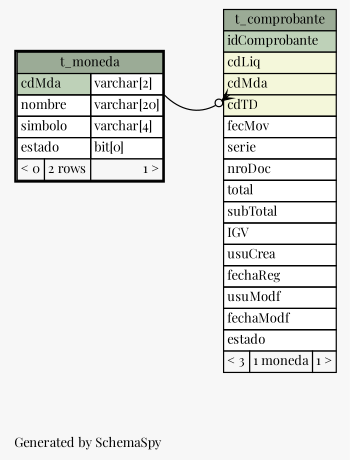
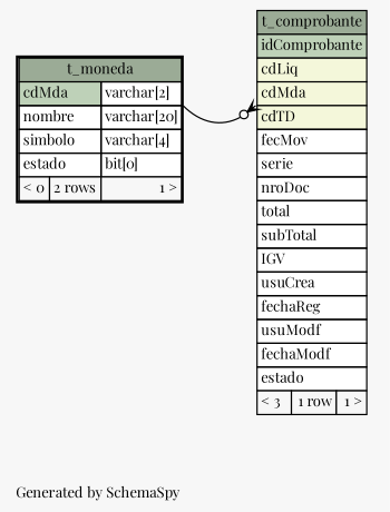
  digraph {
    bgcolor="#f7f7f7"
    fontname="Playfair Display"
    fontsize=11
    label="\nGenerated by SchemaSpy"
    labeljust=l
    nodesep=0.18
    rankdir=RL
    ranksep=0.46
    node [fontname="Playfair Display" fontsize=11 shape=plaintext]
-   n1 [label=<     <TABLE BORDER="0" CELLBORDER="1" CELLSPACING="0" BGCOLOR="#ffffff">       <TR><TD COLSPAN="3" BGCOLOR="#9bab96" ALIGN="CENTER">t_comprobante</TD></TR>       <TR><TD PORT="idComprobante" COLSPAN="3" BGCOLOR="#bed1b8" ALIGN="LEFT">idComprobante</TD></TR>       <TR><TD PORT="cdLiq" COLSPAN="3" BGCOLOR="#f4f7da" ALIGN="LEFT">cdLiq</TD></TR>       <TR><TD PORT="cdMda" COLSPAN="3" BGCOLOR="#f4f7da" ALIGN="LEFT">cdMda</TD></TR>       <TR><TD PORT="cdTD" COLSPAN="3" BGCOLOR="#f4f7da" ALIGN="LEFT">cdTD</TD></TR>       <TR><TD PORT="fecMov" COLSPAN="3" ALIGN="LEFT">fecMov</TD></TR>       <TR><TD PORT="serie" COLSPAN="3" ALIGN="LEFT">serie</TD></TR>       <TR><TD PORT="nroDoc" COLSPAN="3" ALIGN="LEFT">nroDoc</TD></TR>       <TR><TD PORT="total" COLSPAN="3" ALIGN="LEFT">total</TD></TR>       <TR><TD PORT="subTotal" COLSPAN="3" ALIGN="LEFT">subTotal</TD></TR>       <TR><TD PORT="IGV" COLSPAN="3" ALIGN="LEFT">IGV</TD></TR>       <TR><TD PORT="usuCrea" COLSPAN="3" ALIGN="LEFT">usuCrea</TD></TR>       <TR><TD PORT="fechaReg" COLSPAN="3" ALIGN="LEFT">fechaReg</TD></TR>       <TR><TD PORT="usuModf" COLSPAN="3" ALIGN="LEFT">usuModf</TD></TR>       <TR><TD PORT="fechaModf" COLSPAN="3" ALIGN="LEFT">fechaModf</TD></TR>       <TR><TD PORT="estado" COLSPAN="3" ALIGN="LEFT">estado</TD></TR>       <TR><TD ALIGN="LEFT" BGCOLOR="#f7f7f7">&lt; 3</TD><TD ALIGN="RIGHT" BGCOLOR="#f7f7f7">1 moneda</TD><TD ALIGN="RIGHT" BGCOLOR="#f7f7f7">1 &gt;</TD></TR>     </TABLE>>]
+   n1 [label=<     <TABLE BORDER="0" CELLBORDER="1" CELLSPACING="0" BGCOLOR="#ffffff">       <TR><TD COLSPAN="3" BGCOLOR="#9bab96" ALIGN="CENTER">t_comprobante</TD></TR>       <TR><TD PORT="idComprobante" COLSPAN="3" BGCOLOR="#bed1b8" ALIGN="LEFT">idComprobante</TD></TR>       <TR><TD PORT="cdLiq" COLSPAN="3" BGCOLOR="#f4f7da" ALIGN="LEFT">cdLiq</TD></TR>       <TR><TD PORT="cdMda" COLSPAN="3" BGCOLOR="#f4f7da" ALIGN="LEFT">cdMda</TD></TR>       <TR><TD PORT="cdTD" COLSPAN="3" BGCOLOR="#f4f7da" ALIGN="LEFT">cdTD</TD></TR>       <TR><TD PORT="fecMov" COLSPAN="3" ALIGN="LEFT">fecMov</TD></TR>       <TR><TD PORT="serie" COLSPAN="3" ALIGN="LEFT">serie</TD></TR>       <TR><TD PORT="nroDoc" COLSPAN="3" ALIGN="LEFT">nroDoc</TD></TR>       <TR><TD PORT="total" COLSPAN="3" ALIGN="LEFT">total</TD></TR>       <TR><TD PORT="subTotal" COLSPAN="3" ALIGN="LEFT">subTotal</TD></TR>       <TR><TD PORT="IGV" COLSPAN="3" ALIGN="LEFT">IGV</TD></TR>       <TR><TD PORT="usuCrea" COLSPAN="3" ALIGN="LEFT">usuCrea</TD></TR>       <TR><TD PORT="fechaReg" COLSPAN="3" ALIGN="LEFT">fechaReg</TD></TR>       <TR><TD PORT="usuModf" COLSPAN="3" ALIGN="LEFT">usuModf</TD></TR>       <TR><TD PORT="fechaModf" COLSPAN="3" ALIGN="LEFT">fechaModf</TD></TR>       <TR><TD PORT="estado" COLSPAN="3" ALIGN="LEFT">estado</TD></TR>       <TR><TD ALIGN="LEFT" BGCOLOR="#f7f7f7">&lt; 3</TD><TD ALIGN="RIGHT" BGCOLOR="#f7f7f7">1 row</TD><TD ALIGN="RIGHT" BGCOLOR="#f7f7f7">1 &gt;</TD></TR>     </TABLE>>]
    n2 [label=<     <TABLE BORDER="2" CELLBORDER="1" CELLSPACING="0" BGCOLOR="#ffffff">       <TR><TD COLSPAN="3" BGCOLOR="#9bab96" ALIGN="CENTER">t_moneda</TD></TR>       <TR><TD PORT="cdMda" COLSPAN="2" BGCOLOR="#bed1b8" ALIGN="LEFT">cdMda</TD><TD PORT="cdMda.type" ALIGN="LEFT">varchar[2]</TD></TR>       <TR><TD PORT="nombre" COLSPAN="2" ALIGN="LEFT">nombre</TD><TD PORT="nombre.type" ALIGN="LEFT">varchar[20]</TD></TR>       <TR><TD PORT="simbolo" COLSPAN="2" ALIGN="LEFT">simbolo</TD><TD PORT="simbolo.type" ALIGN="LEFT">varchar[4]</TD></TR>       <TR><TD PORT="estado" COLSPAN="2" ALIGN="LEFT">estado</TD><TD PORT="estado.type" ALIGN="LEFT">bit[0]</TD></TR>       <TR><TD ALIGN="LEFT" BGCOLOR="#f7f7f7">&lt; 0</TD><TD ALIGN="RIGHT" BGCOLOR="#f7f7f7">2 rows</TD><TD ALIGN="RIGHT" BGCOLOR="#f7f7f7">1 &gt;</TD></TR>     </TABLE>>]
    n1 -> n2 [arrowhead=none arrowsize=0.8 arrowtail=crowodot dir=back headport="cdMda.type:se" tailport="cdMda:sw" fontname="Playfair Display"]
  }
